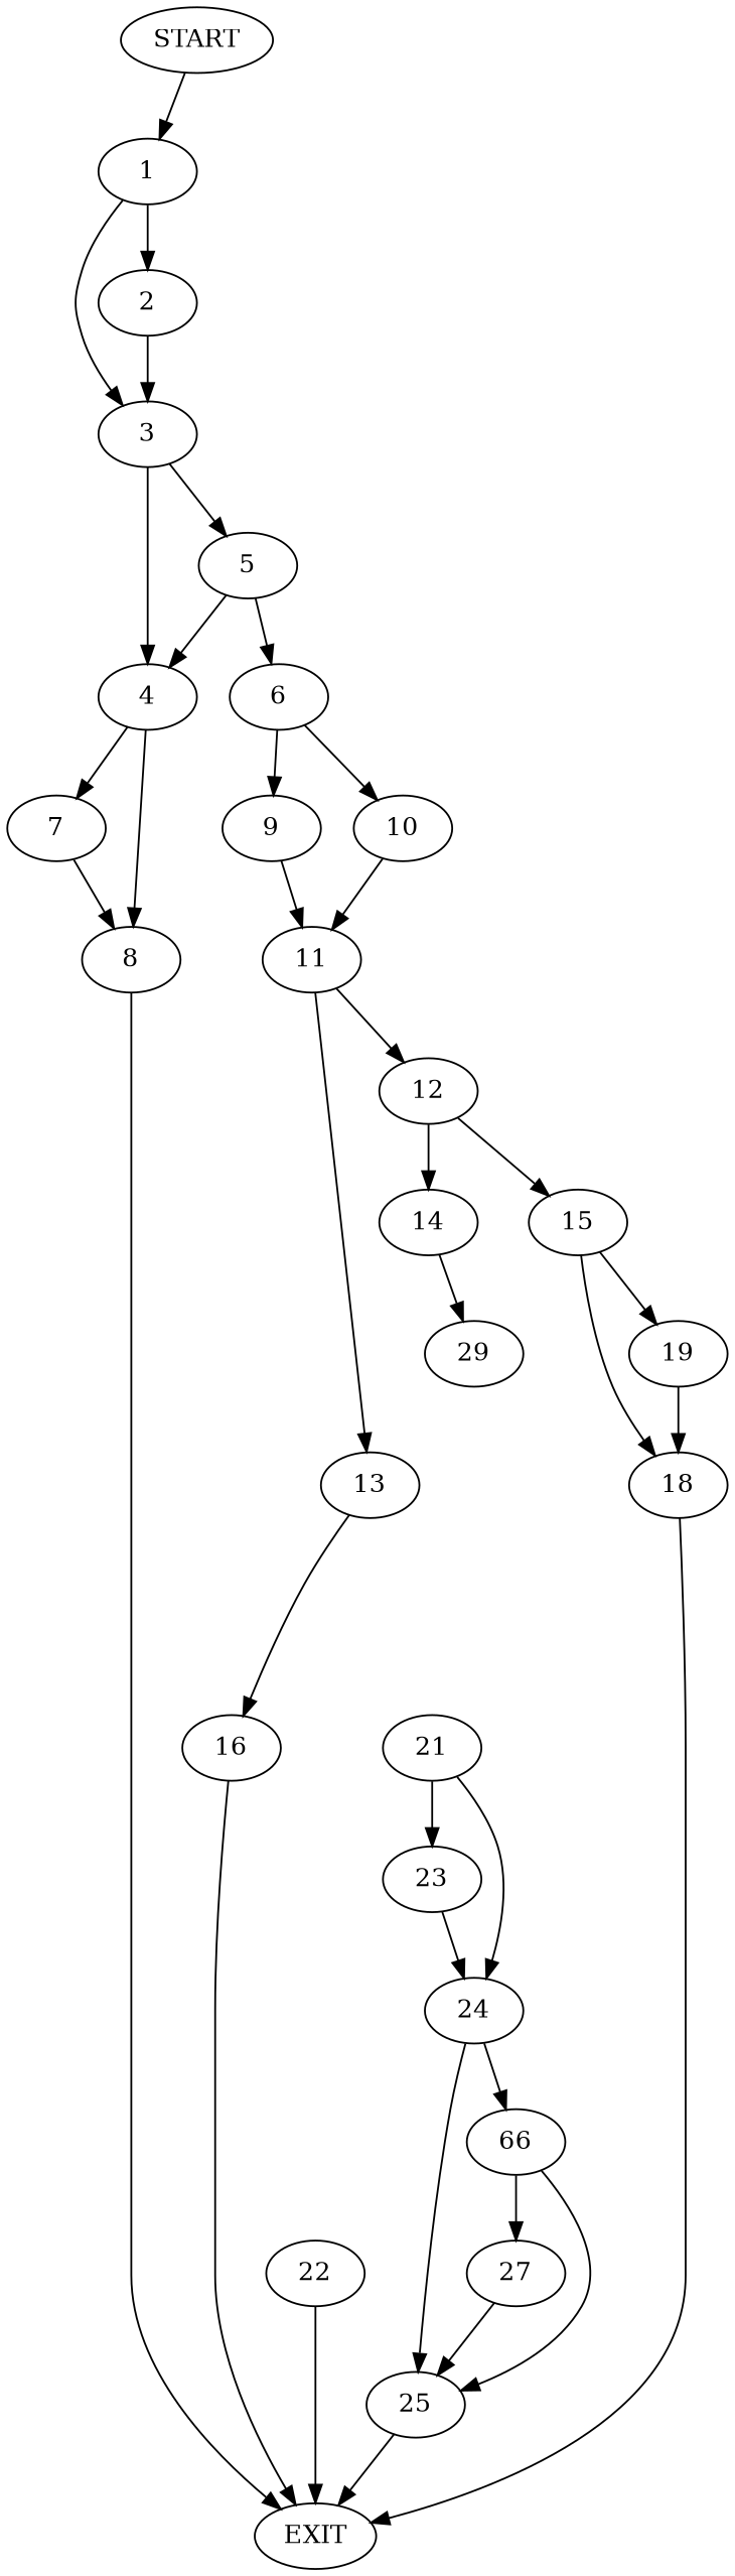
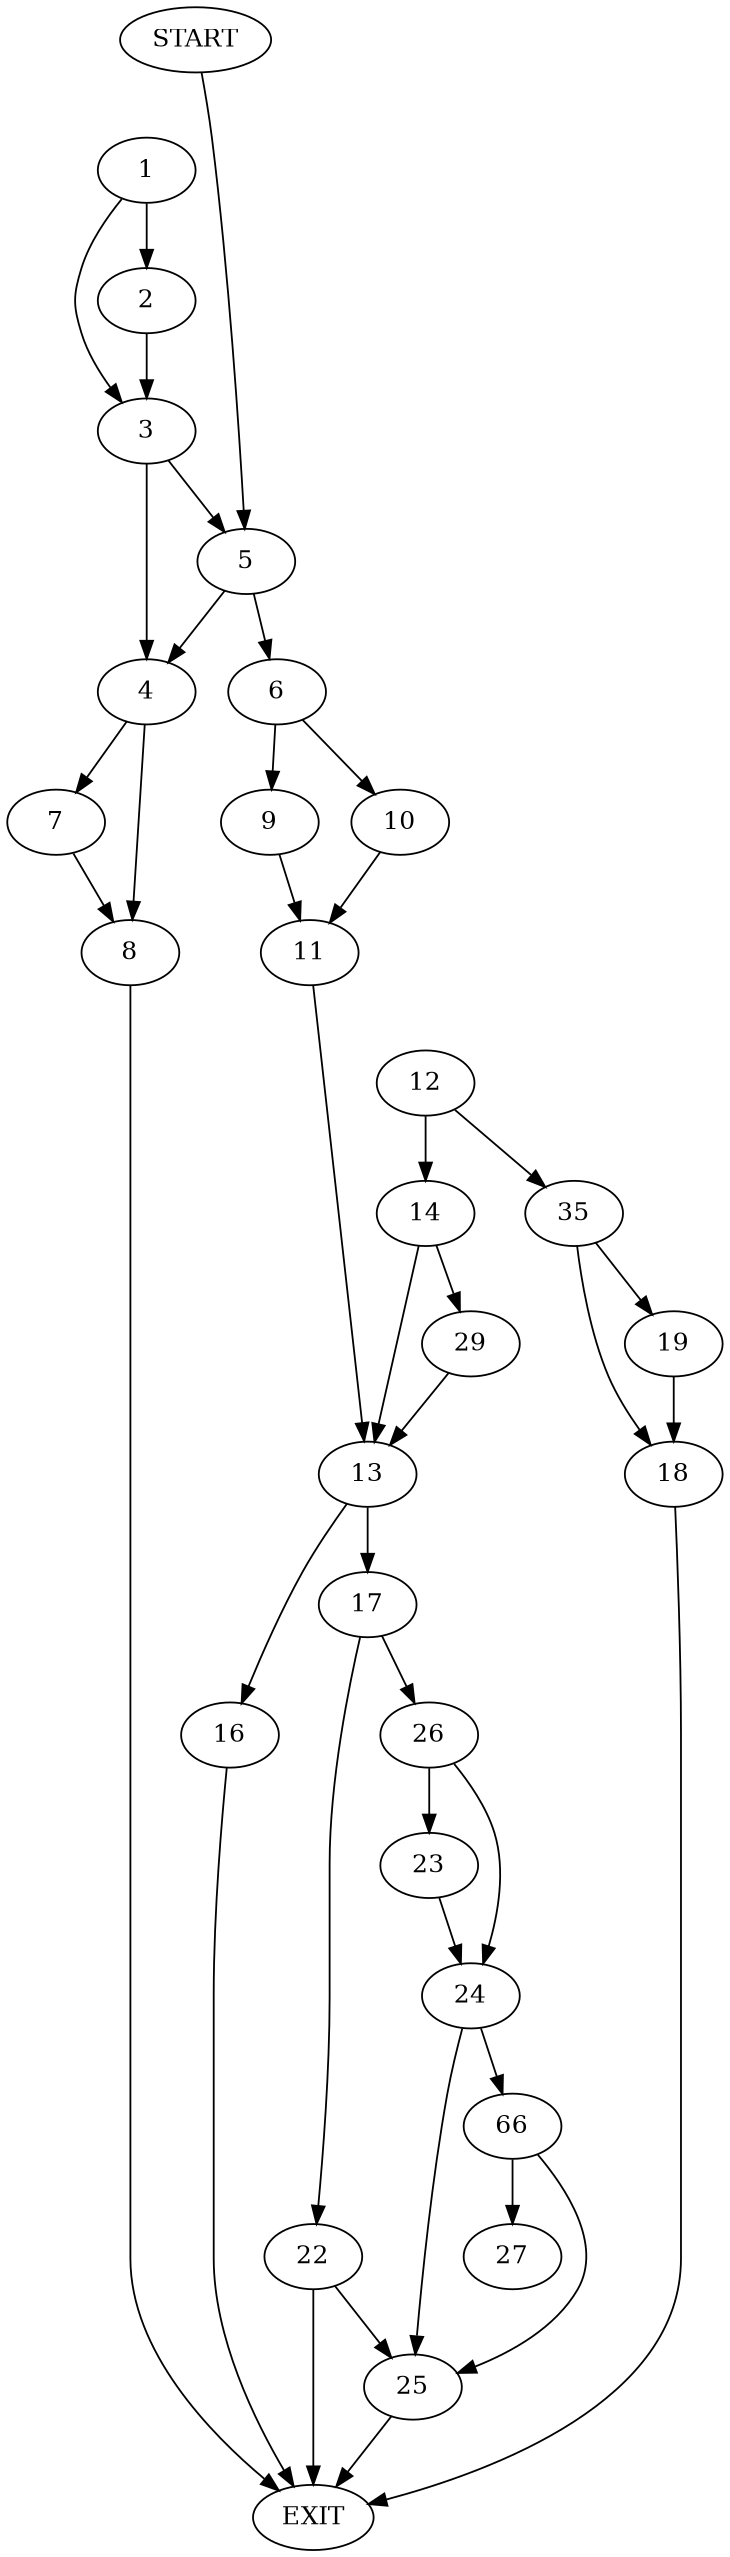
  digraph {
    n1 [label=START]
    1
    2
    3
    n5 [label=EXIT]
    4
    5
    7
    8
    6
    9
    10
    11
    12
    13
    14
-   15
+   15 [label=35]
    16
+   17
    n20 [label=29]
    18
    19
-   21
+   21 [label=26]
    22
    23
    24
    25
    n28 [label=66]
    27
-   n1 -> 1
+   n1 -> 5
    1 -> 2
    1 -> 3
    2 -> 3
    3 -> 4
    3 -> 5
    4 -> 7
    4 -> 8
    5 -> 4
    5 -> 6
    7 -> 8
    8 -> n5
    6 -> 9
    6 -> 10
    9 -> 11
    10 -> 11
-   11 -> 12
    11 -> 13
    12 -> 14
    12 -> 15
    13 -> 16
+   13 -> 17
+   14 -> 13
    14 -> n20
    15 -> 18
    15 -> 19
    16 -> n5
+   17 -> 21
+   17 -> 22
+   n20 -> 13
    18 -> n5
    19 -> 18
    21 -> 23
    21 -> 24
    22 -> n5
    23 -> 24
    24 -> 25
    24 -> n28
    25 -> n5
    n28 -> 25
    n28 -> 27
-   27 -> 25
+   22 -> 25
  }
